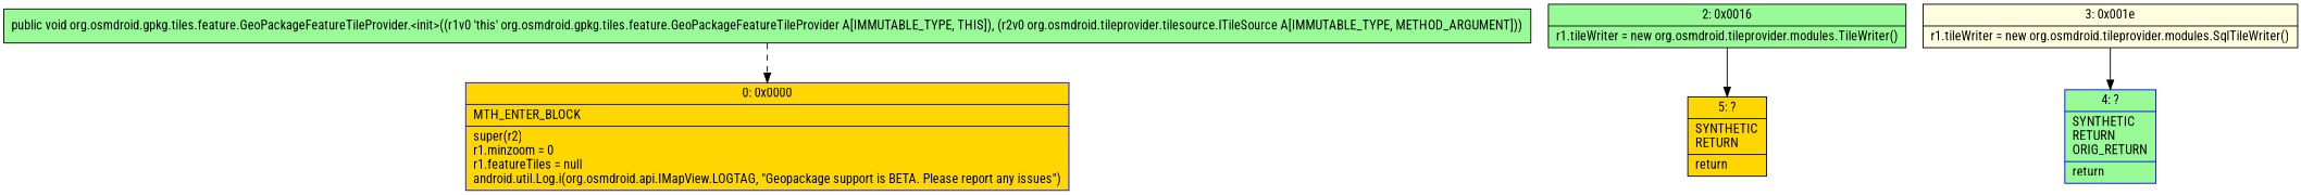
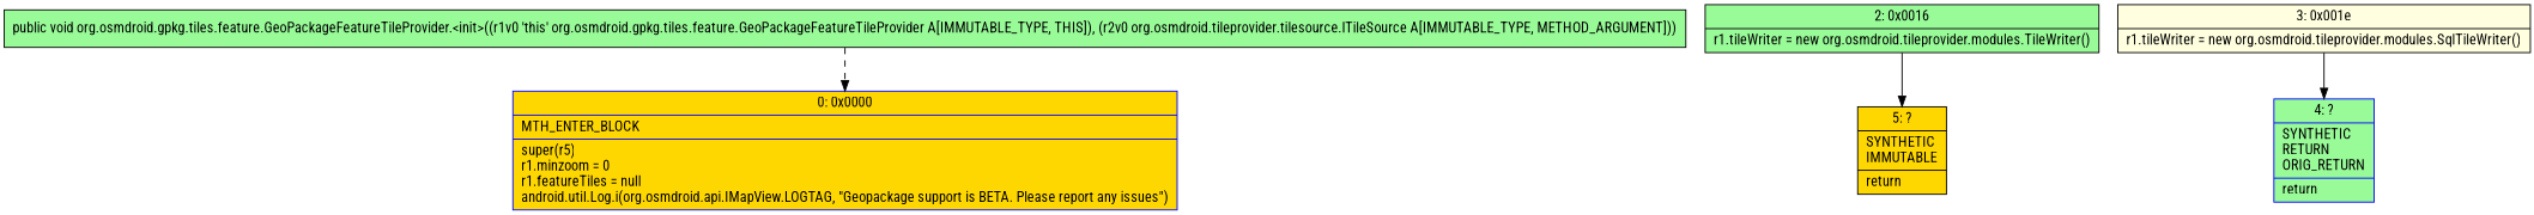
  digraph {
    fontname="Roboto Condensed"
    node [color=black fillcolor=palegreen fontname="Roboto Condensed" shape=record style=filled]
    edge [fontname="Roboto Condensed" style=solid]
-   n1 [color=blue fillcolor=gold label="{0\:\ 0x0000|MTH_ENTER_BLOCK\l|super(r2)\lr1.minzoom = 0\lr1.featureTiles = null\landroid.util.Log.i(org.osmdroid.api.IMapView.LOGTAG, \"Geopackage support is BETA. Please report any issues\")\l}"]
+   n1 [color=blue fillcolor=gold label="{0\:\ 0x0000|MTH_ENTER_BLOCK\l|super(r5)\lr1.minzoom = 0\lr1.featureTiles = null\landroid.util.Log.i(org.osmdroid.api.IMapView.LOGTAG, \"Geopackage support is BETA. Please report any issues\")\l}"]
    n2 [label="{2\:\ 0x0016|r1.tileWriter = new org.osmdroid.tileprovider.modules.TileWriter()\l}"]
-   n3 [fillcolor=gold label="{5\:\ ?|SYNTHETIC\lRETURN\l|return\l}"]
+   n3 [fillcolor=gold label="{5\:\ ?|SYNTHETIC\lIMMUTABLE\l|return\l}"]
    n4 [fillcolor=lightyellow label="{3\:\ 0x001e|r1.tileWriter = new org.osmdroid.tileprovider.modules.SqlTileWriter()\l}"]
    n5 [color=blue label="{4\:\ ?|SYNTHETIC\lRETURN\lORIG_RETURN\l|return\l}"]
    n6 [label="{public void org.osmdroid.gpkg.tiles.feature.GeoPackageFeatureTileProvider.\<init\>((r1v0 'this' org.osmdroid.gpkg.tiles.feature.GeoPackageFeatureTileProvider A[IMMUTABLE_TYPE, THIS]), (r2v0 org.osmdroid.tileprovider.tilesource.ITileSource A[IMMUTABLE_TYPE, METHOD_ARGUMENT])) }"]
    n2 -> n3
    n4 -> n5
    n6 -> n1 [style=dashed]
  }
